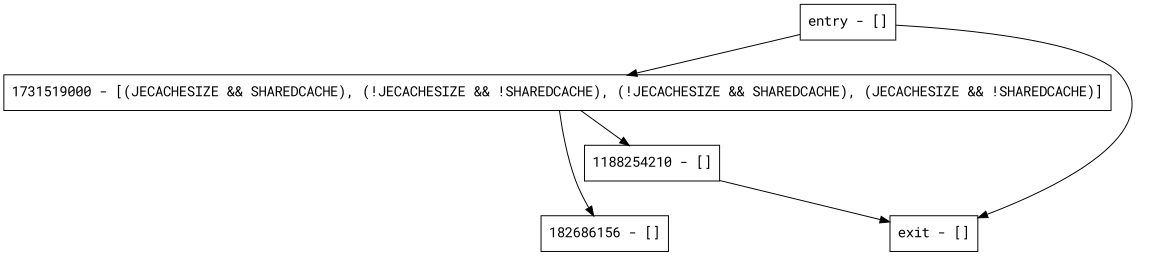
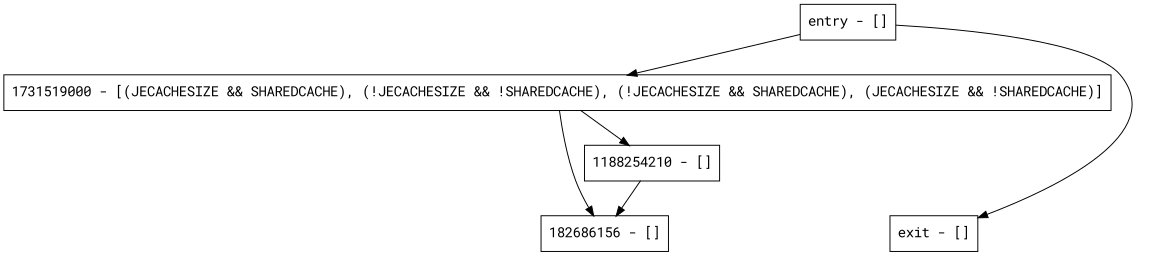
  digraph {
    fontname="Roboto Mono"
    node [fontname="Roboto Mono" shape=record]
    edge [fontname="Roboto Mono"]
    n1 [label="entry - []"]
    n2 [label="1731519000 - [(JECACHESIZE && SHAREDCACHE), (!JECACHESIZE && !SHAREDCACHE), (!JECACHESIZE && SHAREDCACHE), (JECACHESIZE && !SHAREDCACHE)]"]
    n3 [label="exit - []"]
    n4 [label="1188254210 - []"]
    n5 [label="182686156 - []"]
    n1 -> n2
    n1 -> n3
    n2 -> n4
    n2 -> n5
-   n4 -> n3
+   n4 -> n5
  }
